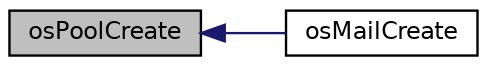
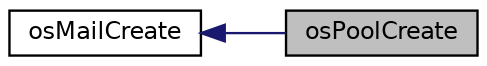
  digraph {
    rankdir=LR
    node [color=black fontname=Helvetica fontsize=10 shape=record style=filled]
    n1 [fillcolor=grey75 fontcolor=black height=0.2 label=osPoolCreate width=0.4]
    n2 [fillcolor=white height=0.2 label=osMailCreate width=0.4]
-   n1 -> n2 [color=midnightblue dir=back fontname=Helvetica fontsize=10 labelfontname=Helvetica labelfontsize=10 style=solid]
+   n2 -> n1 [color=midnightblue dir=back fontname=Helvetica fontsize=10 labelfontname=Helvetica labelfontsize=10 style=solid]
  }
